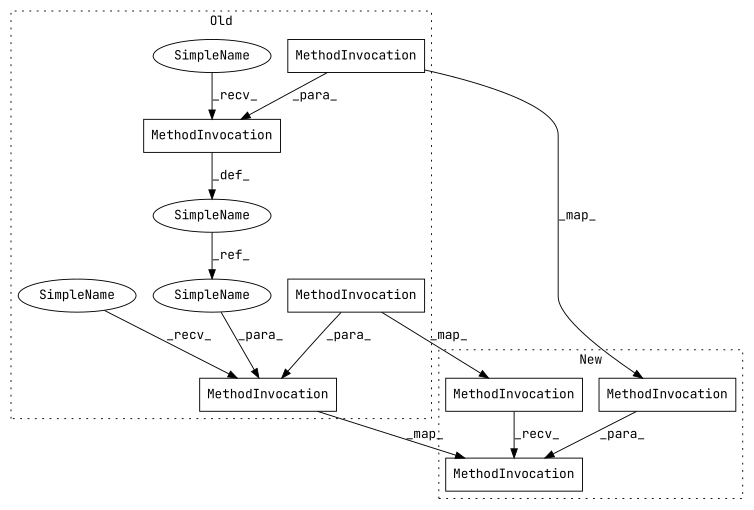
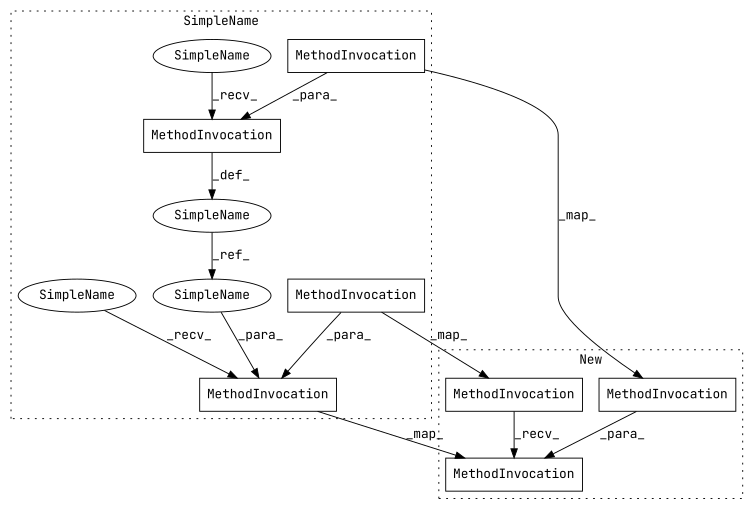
  digraph {
    fontname="JetBrains Mono"
    node [a=32 l=8 shape=box fontname="JetBrains Mono"]
    edge [fontname="JetBrains Mono"]
    n1 [label=MethodInvocation s=9011]
    n2 [l=10 label=MethodInvocation s=8907]
    n3 [l="18,1" label=MethodInvocation s="8940,9019"]
    n4 [l="26,1" label=MethodInvocation s="8857,8917"]
    n5 [a=42 l=7 label=SimpleName s=8958 shape=ellipse]
    n6 [a=42 l=5 label=SimpleName s=8851 shape=ellipse]
    n7 [a=42 l=11 label=SimpleName s=8928 shape=ellipse]
    n8 [a=42 l=7 label=SimpleName s=8841 shape=ellipse]
    n9 [label=MethodInvocation s=8895]
    n10 [l="37,1" label=MethodInvocation s="8904,8975"]
    n11 [l=10 label=MethodInvocation s=8965]
    subgraph cluster_1 {
-     label=Old
+     label=SimpleName
      style=dotted
      n1
      n2
      n3
      n4
      n5
      n6
      n7
      n8
    }
    subgraph cluster_2 {
      label=New
      style=dotted
      n9
      n10
      n11
    }
    n1 -> n3 [label=_para_]
    n1 -> n9 [label=_map_]
    n2 -> n4 [label=_para_]
    n2 -> n11 [label=_map_]
    n3 -> n10 [label=_map_]
    n4 -> n8 [label=_def_]
    n5 -> n3 [label=_para_]
    n6 -> n4 [label=_recv_]
    n7 -> n3 [label=_recv_]
    n8 -> n5 [label=_ref_]
    n9 -> n10 [label=_recv_]
    n11 -> n10 [label=_para_]
  }
